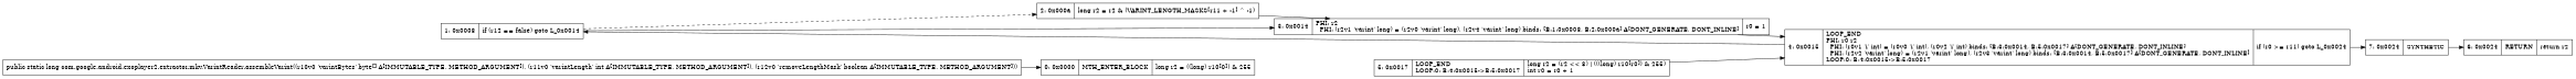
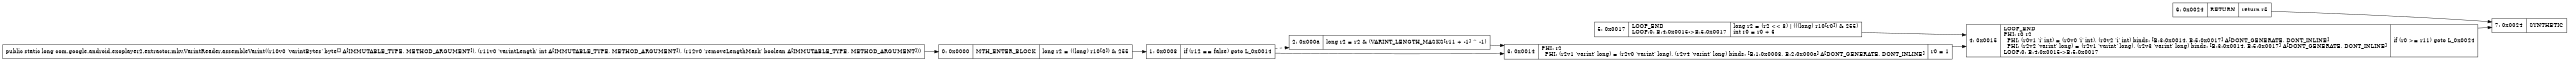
  digraph {
    rankdir=LR
    node [shape=record]
    n1 [label="{0\:\ 0x0000|MTH_ENTER_BLOCK\l|long r2 = ((long) r10[0]) & 255\l}"]
    n2 [label="{1\:\ 0x0008|if (r12 == false) goto L_0x0014\l}"]
    n3 [label="{2\:\ 0x000a|long r2 = r2 & (VARINT_LENGTH_MASKS[r11 + \-1] ^ \-1)\l}"]
    n4 [label="{3\:\ 0x0014|PHI: r2 \l  PHI: (r2v1 'varint' long) = (r2v0 'varint' long), (r2v4 'varint' long) binds: [B:1:0x0008, B:2:0x000a] A[DONT_GENERATE, DONT_INLINE]\l|r0 = 1\l}"]
    n5 [label="{4\:\ 0x0015|LOOP_END\lPHI: r0 r2 \l  PHI: (r0v1 'i' int) = (r0v0 'i' int), (r0v2 'i' int) binds: [B:3:0x0014, B:5:0x0017] A[DONT_GENERATE, DONT_INLINE]\l  PHI: (r2v2 'varint' long) = (r2v1 'varint' long), (r2v3 'varint' long) binds: [B:3:0x0014, B:5:0x0017] A[DONT_GENERATE, DONT_INLINE]\lLOOP:0: B:4:0x0015\-\>B:5:0x0017\l|if (r0 \>= r11) goto L_0x0024\l}"]
    n6 [label="{7\:\ 0x0024|SYNTHETIC\l}"]
-   n7 [label="{5\:\ 0x0017|LOOP_END\lLOOP:0: B:4:0x0015\-\>B:5:0x0017\l|long r2 = (r2 \<\< 8) \| (((long) r10[r0]) & 255)\lint r0 = r0 + 1\l}"]
-   n8 [label="{6\:\ 0x0024|RETURN\l|return r2\l}"]
+   n7 [label="{5\:\ 0x0017|LOOP_END\lLOOP:0: B:4:0x0015\-\>B:5:0x0017\l|long r2 = (r2 \<\< 8) \| (((long) r10[r0]) & 255)\lint r0 = r0 + 6\l}"]
+   n8 [label="{6\:\ 0x0024|RETURN\l|return r5\l}"]
    n9 [label="{public static long com.google.android.exoplayer2.extractor.mkv.VarintReader.assembleVarint((r10v0 'varintBytes' byte[] A[IMMUTABLE_TYPE, METHOD_ARGUMENT]), (r11v0 'varintLength' int A[IMMUTABLE_TYPE, METHOD_ARGUMENT]), (r12v0 'removeLengthMask' boolean A[IMMUTABLE_TYPE, METHOD_ARGUMENT])) }"]
-   n5 -> n2
+   n1 -> n2
    n2 -> n3 [style=dashed]
    n2 -> n4
    n3 -> n4
    n4 -> n5
    n5 -> n6
-   n6 -> n8
+   n8 -> n6
    n7 -> n5
    n9 -> n1
  }
